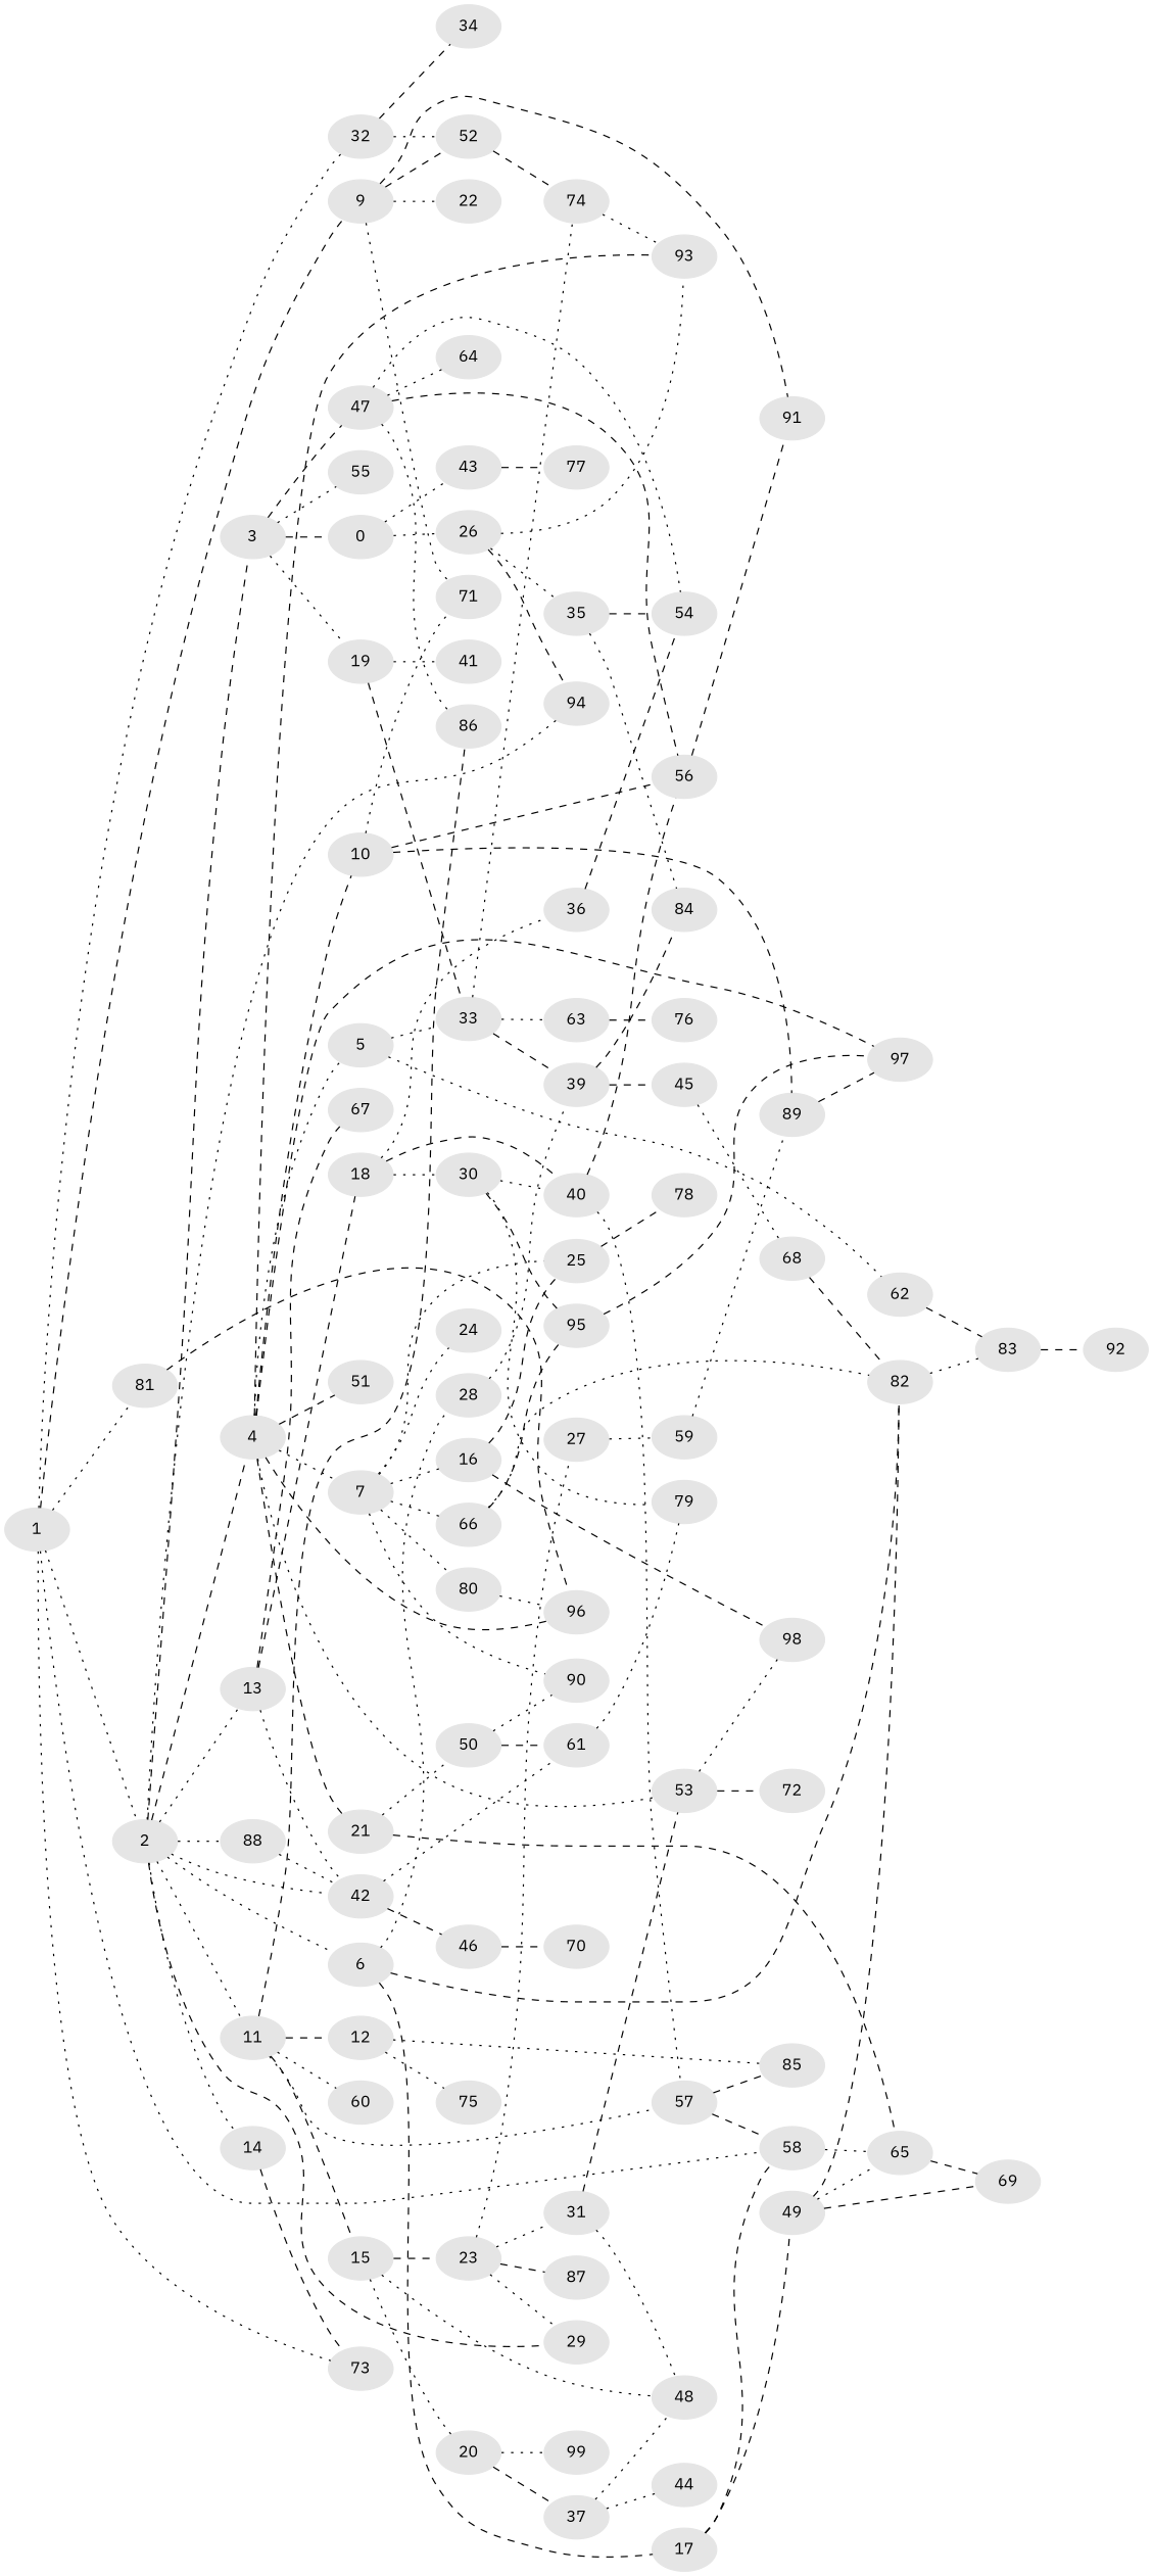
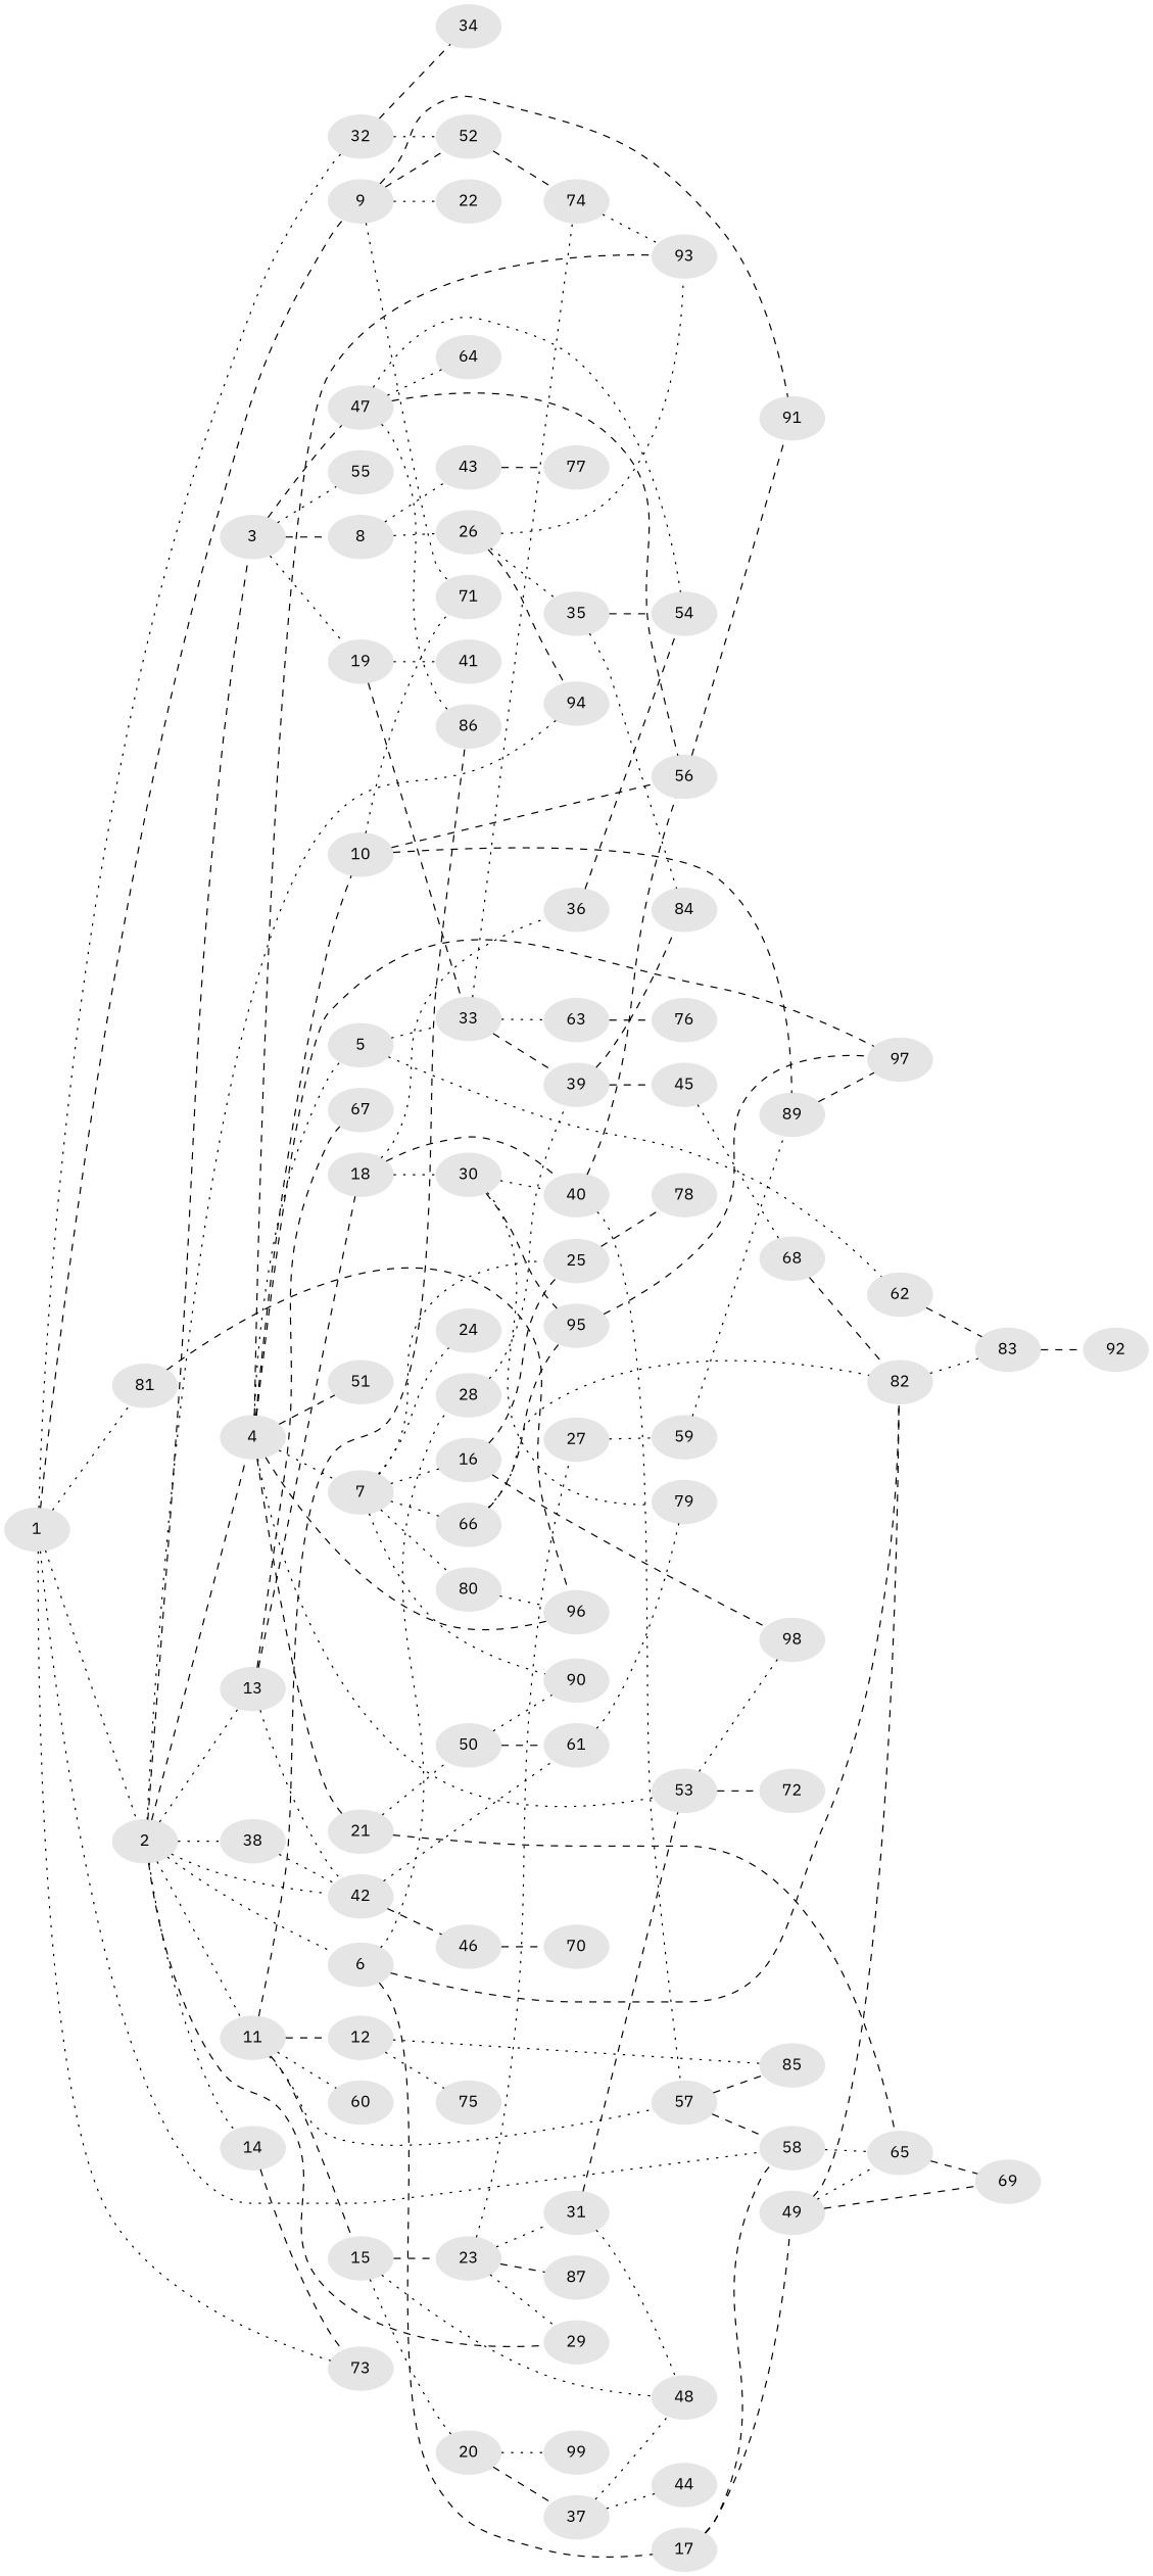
  graph {
    fontname="IBM Plex Sans"
    rankdir=LR
    node [color=gray90 fontname="IBM Plex Sans" style=filled]
    edge [fontname="IBM Plex Sans" style=dotted]
    1
    2
    9
    32
    58
    73
    81
    3
    4
    6
    11
    13
    14
    29
-   38 [label=88]
+   38
    42
    94
    22
    52
    71
    91
    34
    65
    96
-   8 [label=0]
+   8
    19
    47
    55
    5
    7
    10
    21
    51
    53
    97
    93
    17
    28
    82
    12
    15
    57
    60
    86
    18
    67
    46
    61
    26
    43
    33
    41
    56
    54
    64
    62
    16
    24
    25
    66
    80
    90
    89
    50
    98
    72
    39
    63
    74
    83
    49
    78
    95
    35
    77
    75
    85
    20
    23
    48
    30
    36
    40
    37
    99
    27
    31
    87
    69
    79
    44
    59
    84
    45
    76
    68
    70
    92
    1 -- 2
    1 -- 9 [style=dashed]
    1 -- 32
    1 -- 58
    1 -- 73
    1 -- 81
    2 -- 3 [style=dashed]
    2 -- 4 [style=dashed]
    2 -- 6
    2 -- 11
    2 -- 13
    2 -- 14
    2 -- 29 [style=dashed]
    2 -- 38
    2 -- 42
    2 -- 94
    9 -- 22
    9 -- 52 [style=dashed]
    9 -- 71
    9 -- 91 [style=dashed]
    32 -- 52
    32 -- 34 [style=dashed]
    58 -- 65
    81 -- 96 [style=dashed]
    3 -- 8 [style=dashed]
    3 -- 19
    3 -- 47 [style=dashed]
    3 -- 55
    4 -- 96 [style=dashed]
    4 -- 5
    4 -- 7
    4 -- 10 [style=dashed]
    4 -- 21 [style=dashed]
    4 -- 51 [style=dashed]
    4 -- 53
    4 -- 97 [style=dashed]
    4 -- 93 [style=dashed]
    6 -- 17 [style=dashed]
    6 -- 28
    6 -- 82 [style=dashed]
    11 -- 12 [style=dashed]
    11 -- 15 [style=dashed]
    11 -- 57
    11 -- 60
    11 -- 86 [style=dashed]
    13 -- 42
    13 -- 18 [style=dashed]
    13 -- 67 [style=dashed]
    14 -- 73 [style=dashed]
    38 -- 42
    42 -- 46 [style=dashed]
    42 -- 61
    52 -- 74 [style=dashed]
    65 -- 69 [style=dashed]
    8 -- 26
    8 -- 43
    19 -- 33 [style=dashed]
    19 -- 41
    47 -- 86
    47 -- 56 [style=dashed]
    47 -- 54
    47 -- 64
    5 -- 33
    5 -- 62
    7 -- 16
    7 -- 24
    7 -- 25
    7 -- 66
    7 -- 80
    7 -- 90
    10 -- 71
    10 -- 56 [style=dashed]
    10 -- 89 [style=dashed]
    21 -- 65 [style=dashed]
    21 -- 50
    53 -- 98
    53 -- 72 [style=dashed]
    17 -- 58 [style=dashed]
    17 -- 49 [style=dashed]
    28 -- 39
    82 -- 83
    12 -- 75
    12 -- 85
    15 -- 20
    15 -- 23 [style=dashed]
    15 -- 48
    57 -- 58 [style=dashed]
    57 -- 85 [style=dashed]
    18 -- 30
    18 -- 36
    18 -- 40 [style=dashed]
    46 -- 70 [style=dashed]
    61 -- 79
    26 -- 94 [style=dashed]
    26 -- 93
    26 -- 35
    43 -- 77 [style=dashed]
    33 -- 39 [style=dashed]
    33 -- 63
    33 -- 74
    56 -- 91 [style=dashed]
    62 -- 83 [style=dashed]
    16 -- 25 [style=dashed]
    16 -- 98 [style=dashed]
    25 -- 78 [style=dashed]
    66 -- 82
    66 -- 95 [style=dashed]
    80 -- 96
    89 -- 97 [style=dashed]
    50 -- 61 [style=dashed]
    50 -- 90
    39 -- 84 [style=dashed]
    39 -- 45 [style=dashed]
    63 -- 76 [style=dashed]
    74 -- 93
    83 -- 92 [style=dashed]
    49 -- 65
    49 -- 82 [style=dashed]
    49 -- 69 [style=dashed]
    95 -- 97 [style=dashed]
    35 -- 54 [style=dashed]
    35 -- 84
    20 -- 37 [style=dashed]
    20 -- 99
    23 -- 29
    23 -- 27
    23 -- 31
    23 -- 87 [style=dashed]
    30 -- 95 [style=dashed]
    30 -- 40
    30 -- 79
    36 -- 54 [style=dashed]
    40 -- 57
    40 -- 56 [style=dashed]
    37 -- 48
    37 -- 44
    27 -- 59
    31 -- 53 [style=dashed]
    31 -- 48
    59 -- 89
    45 -- 68
    68 -- 82 [style=dashed]
  }
